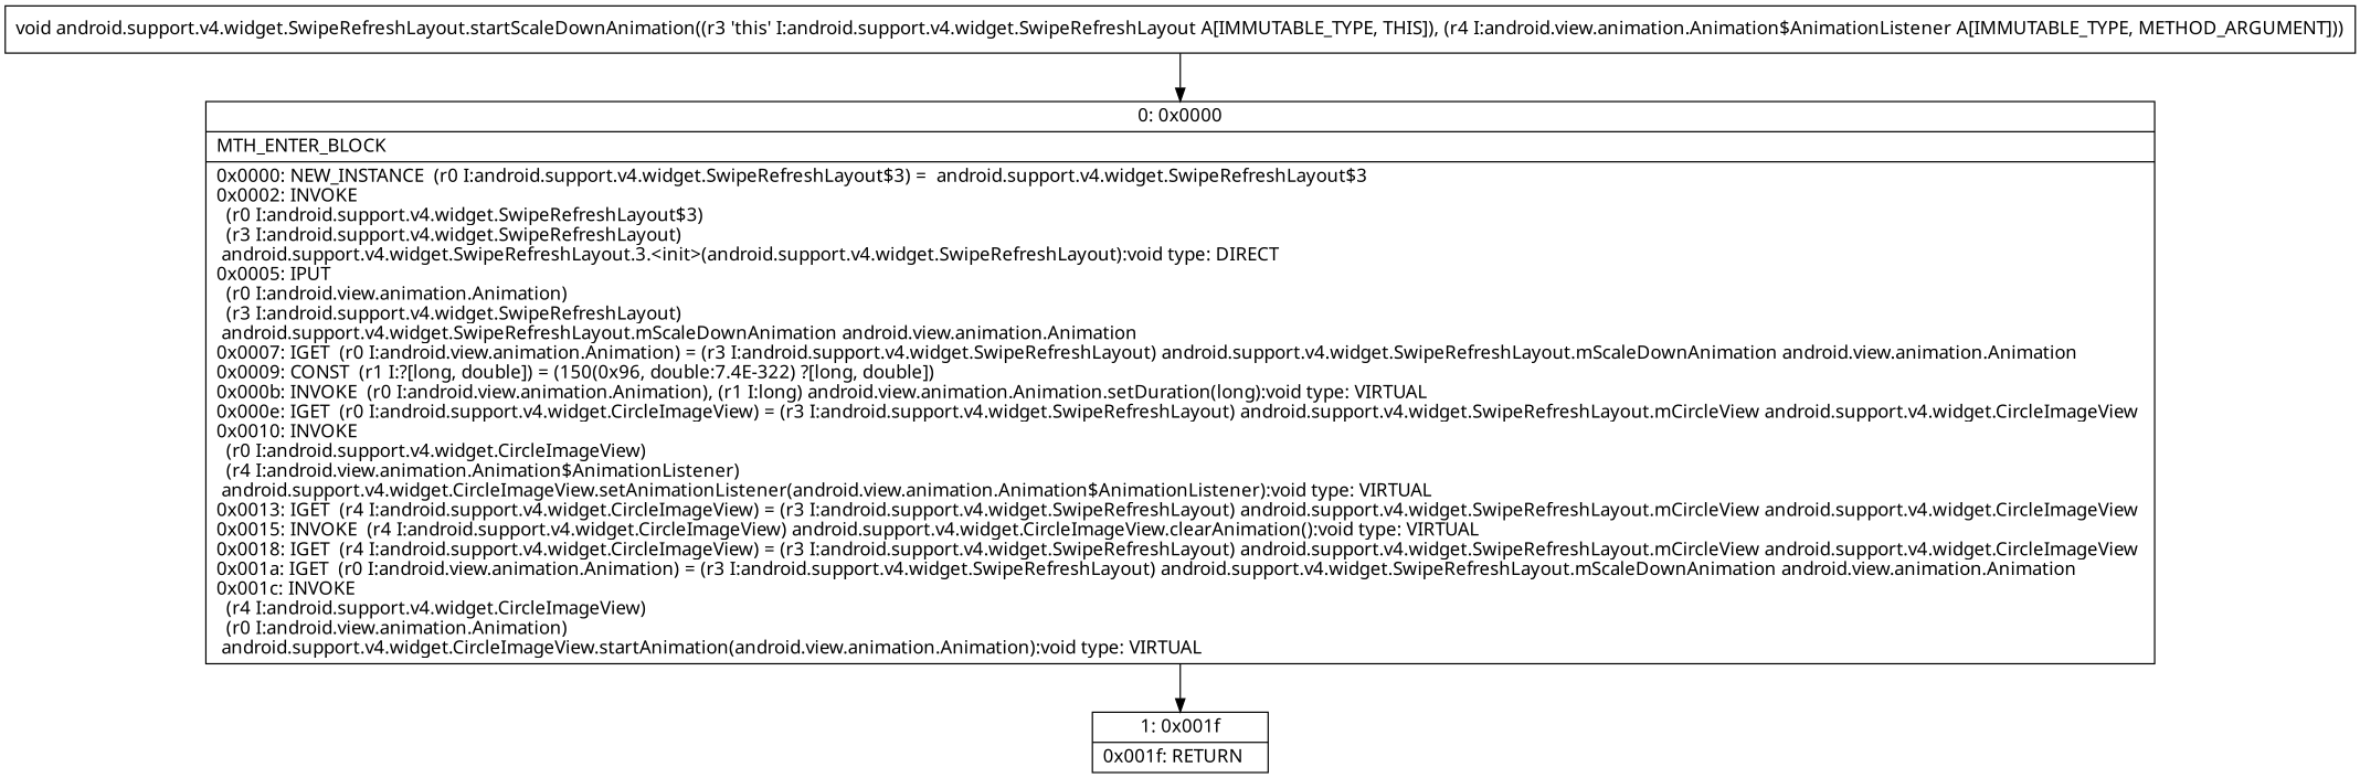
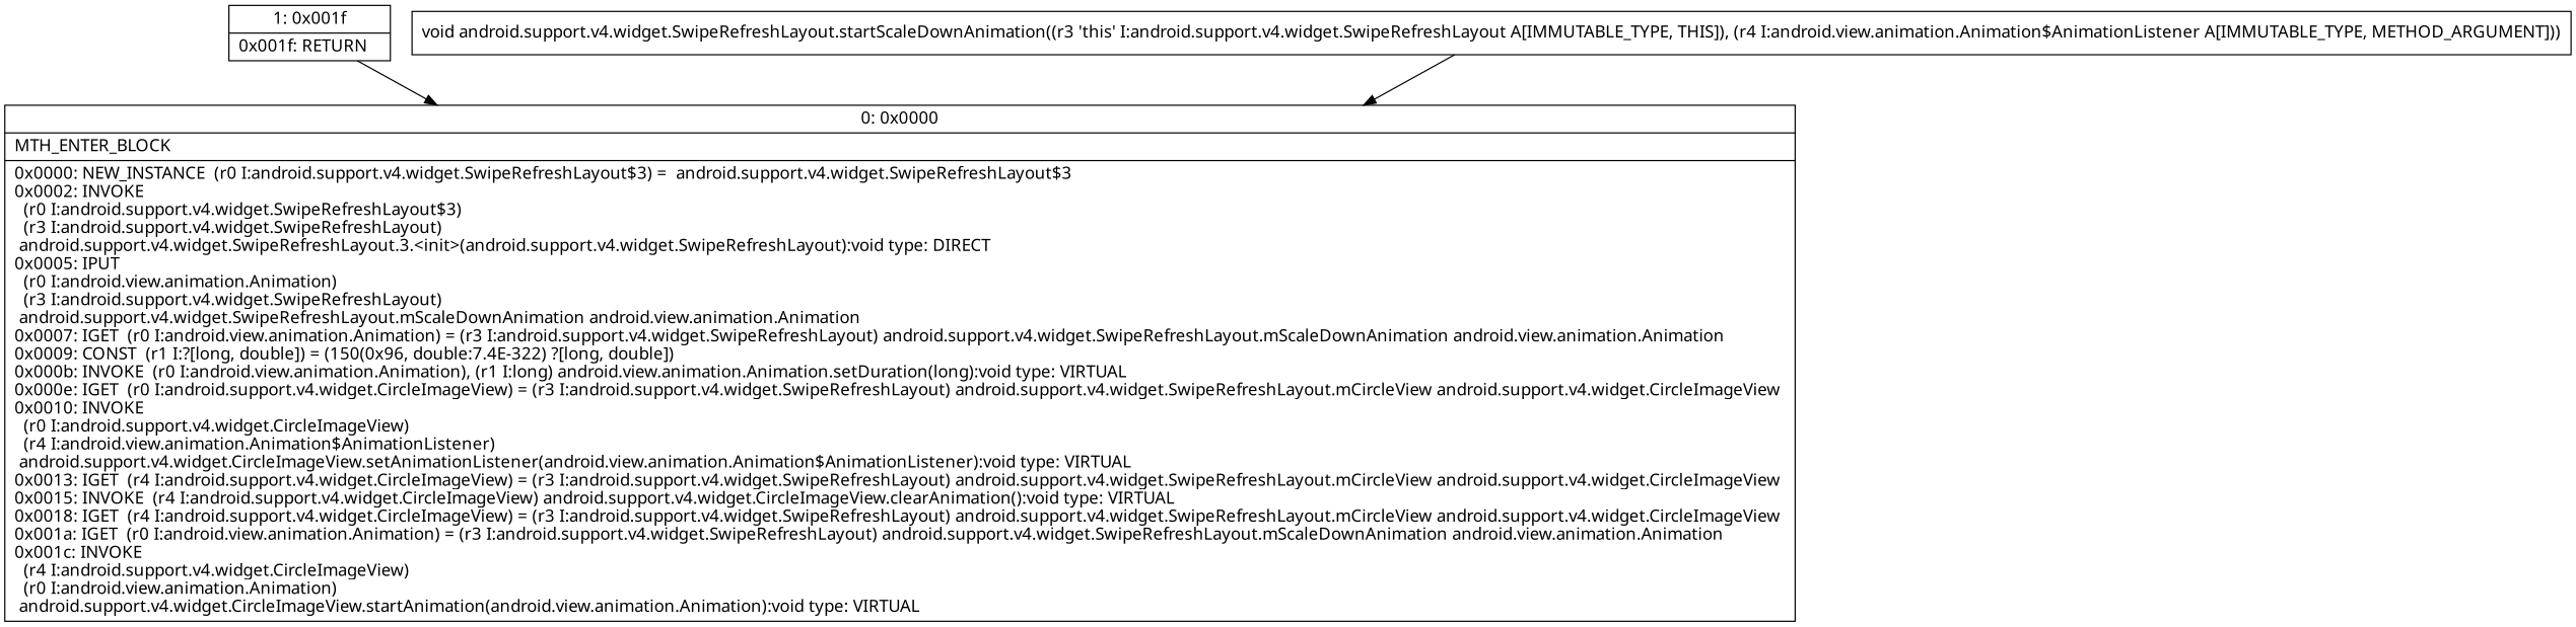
  digraph {
    fontname="Noto Sans"
    node [shape=record fontname="Noto Sans"]
    edge [fontname="Noto Sans"]
    n1 [label="{0\:\ 0x0000|MTH_ENTER_BLOCK\l|0x0000: NEW_INSTANCE  (r0 I:android.support.v4.widget.SwipeRefreshLayout$3) =  android.support.v4.widget.SwipeRefreshLayout$3 \l0x0002: INVOKE  \l  (r0 I:android.support.v4.widget.SwipeRefreshLayout$3)\l  (r3 I:android.support.v4.widget.SwipeRefreshLayout)\l android.support.v4.widget.SwipeRefreshLayout.3.\<init\>(android.support.v4.widget.SwipeRefreshLayout):void type: DIRECT \l0x0005: IPUT  \l  (r0 I:android.view.animation.Animation)\l  (r3 I:android.support.v4.widget.SwipeRefreshLayout)\l android.support.v4.widget.SwipeRefreshLayout.mScaleDownAnimation android.view.animation.Animation \l0x0007: IGET  (r0 I:android.view.animation.Animation) = (r3 I:android.support.v4.widget.SwipeRefreshLayout) android.support.v4.widget.SwipeRefreshLayout.mScaleDownAnimation android.view.animation.Animation \l0x0009: CONST  (r1 I:?[long, double]) = (150(0x96, double:7.4E\-322) ?[long, double]) \l0x000b: INVOKE  (r0 I:android.view.animation.Animation), (r1 I:long) android.view.animation.Animation.setDuration(long):void type: VIRTUAL \l0x000e: IGET  (r0 I:android.support.v4.widget.CircleImageView) = (r3 I:android.support.v4.widget.SwipeRefreshLayout) android.support.v4.widget.SwipeRefreshLayout.mCircleView android.support.v4.widget.CircleImageView \l0x0010: INVOKE  \l  (r0 I:android.support.v4.widget.CircleImageView)\l  (r4 I:android.view.animation.Animation$AnimationListener)\l android.support.v4.widget.CircleImageView.setAnimationListener(android.view.animation.Animation$AnimationListener):void type: VIRTUAL \l0x0013: IGET  (r4 I:android.support.v4.widget.CircleImageView) = (r3 I:android.support.v4.widget.SwipeRefreshLayout) android.support.v4.widget.SwipeRefreshLayout.mCircleView android.support.v4.widget.CircleImageView \l0x0015: INVOKE  (r4 I:android.support.v4.widget.CircleImageView) android.support.v4.widget.CircleImageView.clearAnimation():void type: VIRTUAL \l0x0018: IGET  (r4 I:android.support.v4.widget.CircleImageView) = (r3 I:android.support.v4.widget.SwipeRefreshLayout) android.support.v4.widget.SwipeRefreshLayout.mCircleView android.support.v4.widget.CircleImageView \l0x001a: IGET  (r0 I:android.view.animation.Animation) = (r3 I:android.support.v4.widget.SwipeRefreshLayout) android.support.v4.widget.SwipeRefreshLayout.mScaleDownAnimation android.view.animation.Animation \l0x001c: INVOKE  \l  (r4 I:android.support.v4.widget.CircleImageView)\l  (r0 I:android.view.animation.Animation)\l android.support.v4.widget.CircleImageView.startAnimation(android.view.animation.Animation):void type: VIRTUAL \l}"]
    n2 [label="{1\:\ 0x001f|0x001f: RETURN   \l}"]
    n3 [label="{void android.support.v4.widget.SwipeRefreshLayout.startScaleDownAnimation((r3 'this' I:android.support.v4.widget.SwipeRefreshLayout A[IMMUTABLE_TYPE, THIS]), (r4 I:android.view.animation.Animation$AnimationListener A[IMMUTABLE_TYPE, METHOD_ARGUMENT])) }"]
-   n1 -> n2
+   n2 -> n1
    n3 -> n1
  }
